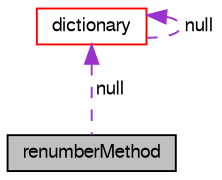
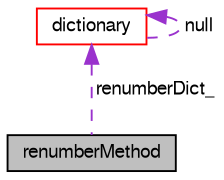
  digraph {
    node [fontname=FreeSans fontsize=10 shape=record]
    edge [color=darkorchid3 dir=back fontname=FreeSans fontsize=10 labelfontname=FreeSans labelfontsize=10 style=dashed]
    n1 [color=black fillcolor=grey75 fontcolor=black height=0.2 label=renumberMethod style=filled width=0.4]
    n2 [color=red height=0.2 label=dictionary width=0.4]
-   n2 -> n1 [label=" null"]
+   n2 -> n1 [label=" renumberDict_"]
    n2 -> n2 [label=" null"]
  }
